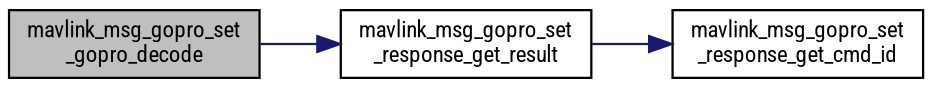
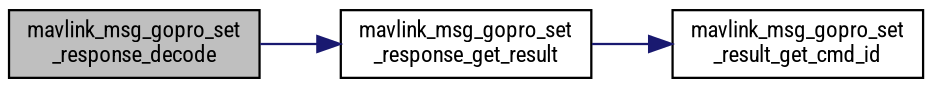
  digraph {
    fontname="Roboto Condensed"
    rankdir=LR
    node [color=black fillcolor=white fontname="Roboto Condensed" fontsize=10 shape=record style=filled]
    edge [color=midnightblue fontname="Roboto Condensed" fontsize=10 labelfontname=Helvetica labelfontsize=10 style=solid]
-   n1 [fillcolor=grey75 fontcolor=black height=0.2 label="mavlink_msg_gopro_set\l_gopro_decode" width=0.4]
+   n1 [fillcolor=grey75 fontcolor=black height=0.2 label="mavlink_msg_gopro_set\l_response_decode" width=0.4]
    n2 [height=0.2 label="mavlink_msg_gopro_set\l_response_get_result" width=0.4]
-   n3 [height=0.2 label="mavlink_msg_gopro_set\l_response_get_cmd_id" width=0.4]
+   n3 [height=0.2 label="mavlink_msg_gopro_set\l_result_get_cmd_id" width=0.4]
    n1 -> n2
    n2 -> n3
  }
